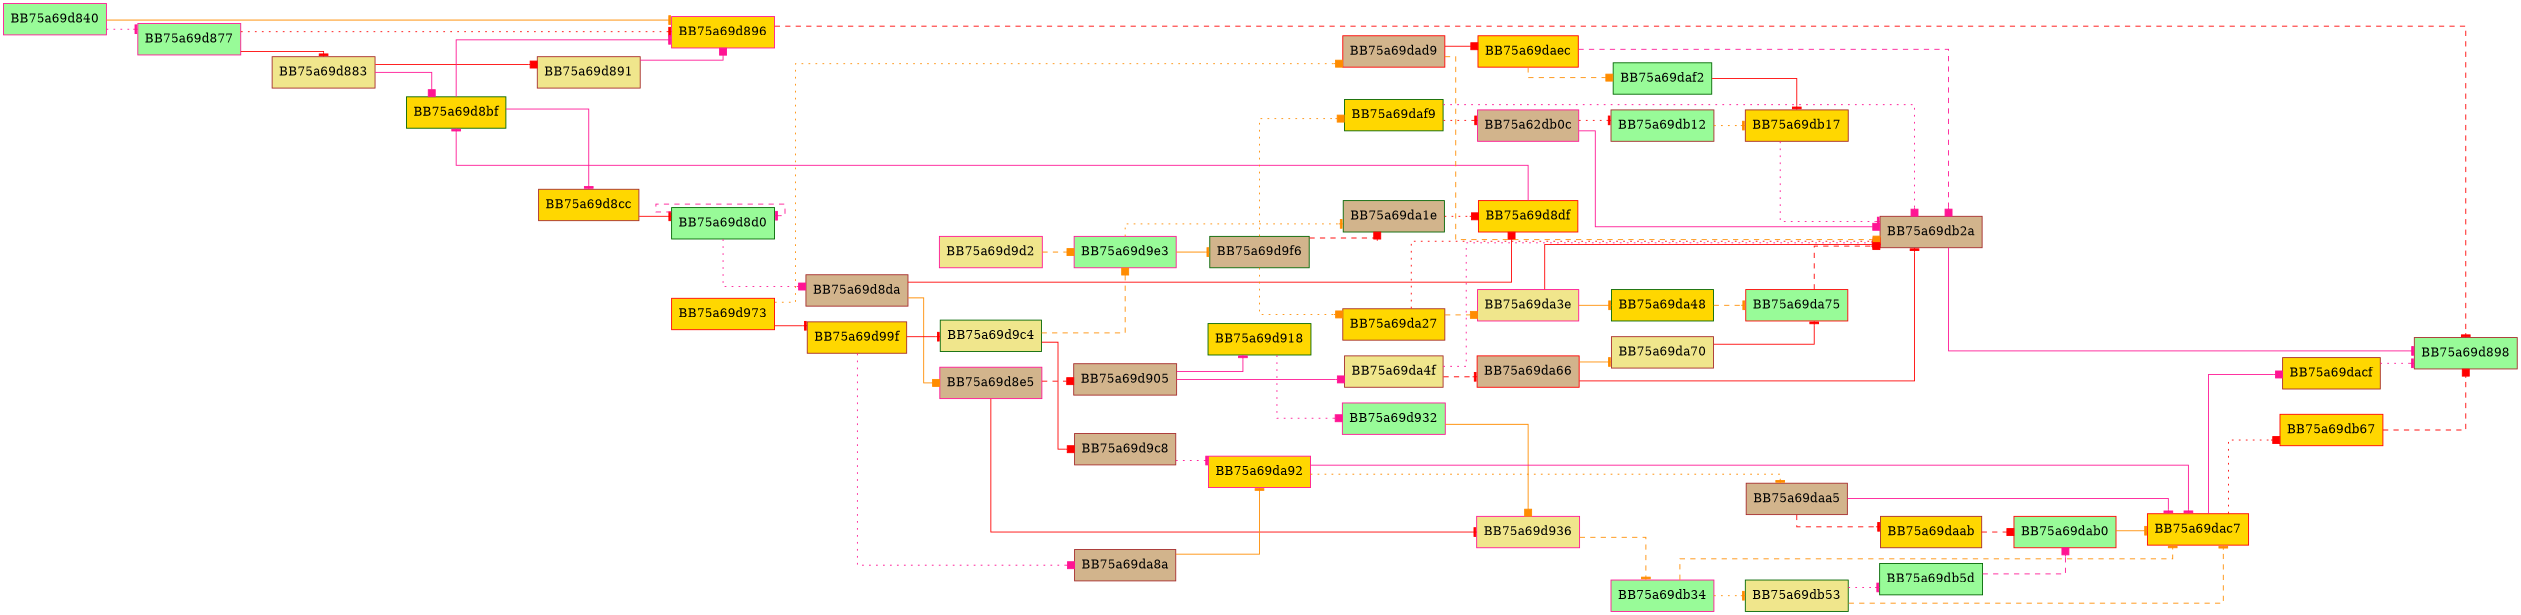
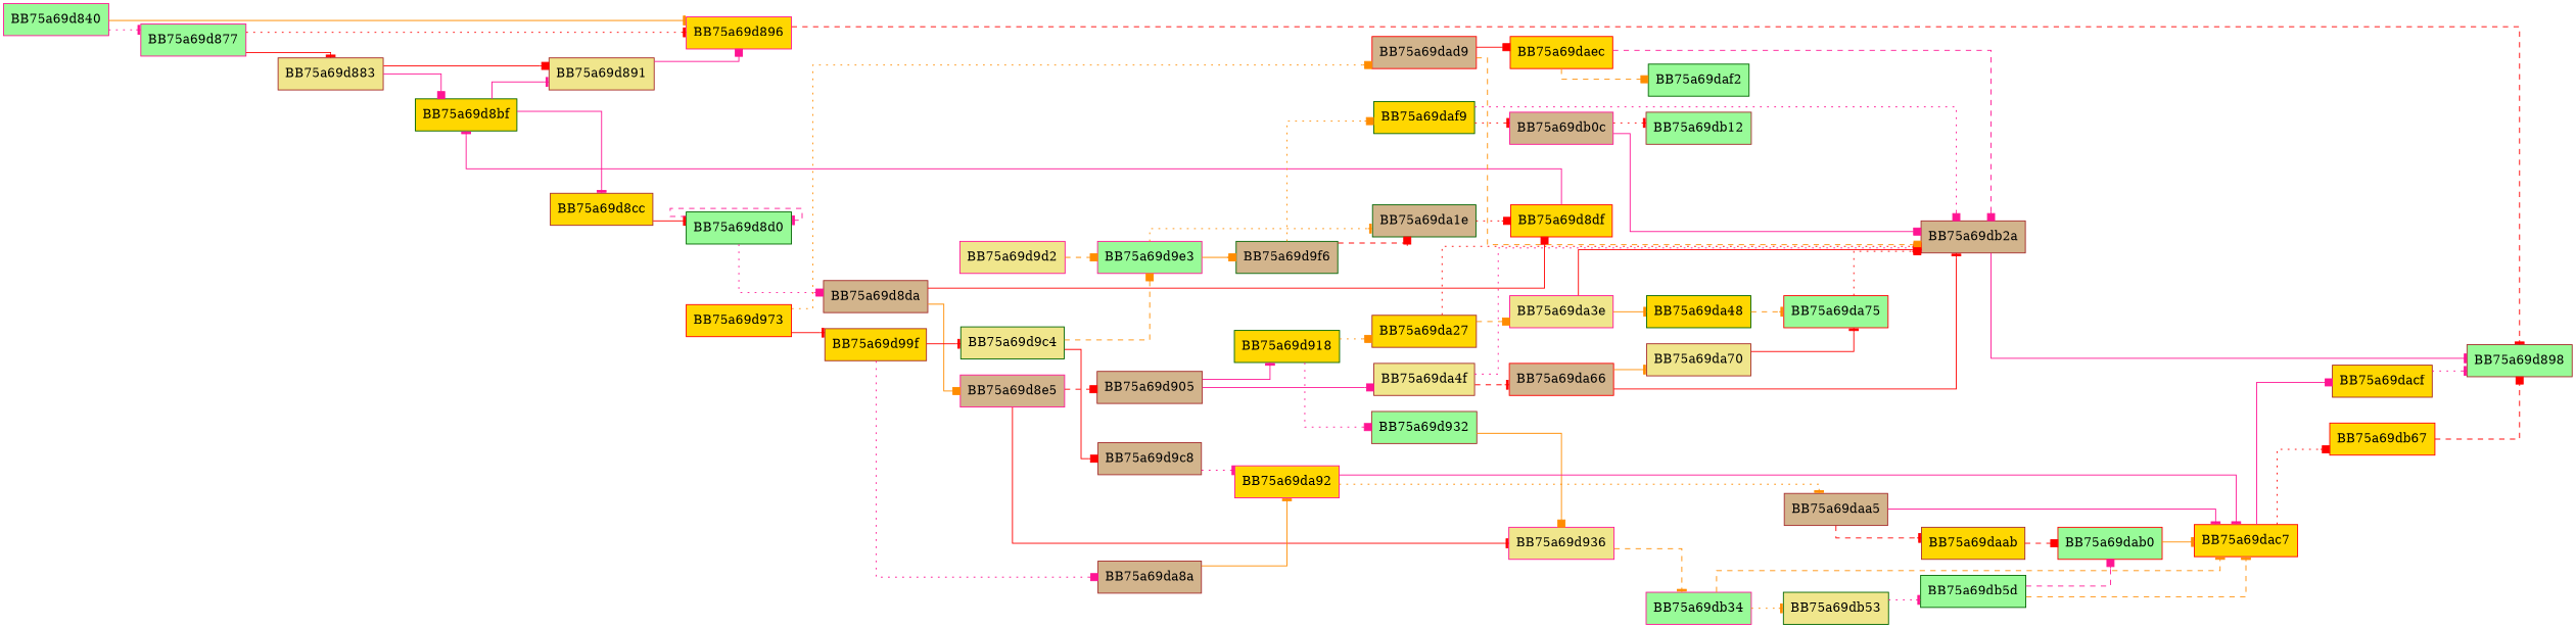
  digraph {
    rankdir=LR
    splines=ortho
    node [color=brown fillcolor=gold shape=box style=filled]
    edge [arrowhead=tee color=red style=solid]
    BB75a69d840 [color=deeppink fillcolor=palegreen]
    BB75a69d896 [color=deeppink]
    BB75a69d877 [color=deeppink fillcolor=palegreen]
    BB75a69d898 [fillcolor=palegreen]
    BB75a69d883 [fillcolor=khaki]
    BB75a69d8bf [color=darkgreen]
    BB75a69d891 [fillcolor=khaki]
    BB75a69d8cc
    BB75a69d8d0 [color=darkgreen fillcolor=palegreen]
    BB75a69d8da [fillcolor=tan]
    BB75a69d8e5 [color=deeppink fillcolor=tan]
    BB75a69d8df [color=red]
    BB75a69d936 [color=deeppink fillcolor=khaki]
    BB75a69d905 [fillcolor=tan]
    BB75a69db34 [color=deeppink fillcolor=palegreen]
    BB75a69da4f [fillcolor=khaki]
    BB75a69d918 [color=darkgreen]
    BB75a69dac7 [color=red]
    BB75a69db53 [color=darkgreen fillcolor=khaki]
    BB75a69db2a [fillcolor=tan]
    BB75a69da66 [color=red fillcolor=tan]
    BB75a69da27
-   BB75a69d932 [color=deeppink fillcolor=palegreen]
+   BB75a69d932 [fillcolor=palegreen]
    BB75a69da70 [fillcolor=khaki]
    BB75a69da3e [color=deeppink fillcolor=khaki]
    BB75a69da48 [color=darkgreen]
    BB75a69db67 [color=red]
    BB75a69dacf
    BB75a69db5d [color=darkgreen fillcolor=palegreen]
    BB75a69d9d2 [color=deeppink fillcolor=khaki]
    BB75a69d9e3 [color=deeppink fillcolor=palegreen]
    BB75a69d973 [color=red]
    BB75a69dad9 [color=red fillcolor=tan]
    BB75a69d99f
    BB75a69da1e [color=darkgreen fillcolor=tan]
    BB75a69d9f6 [color=darkgreen fillcolor=tan]
    BB75a69daec [color=red]
    BB75a69da8a [fillcolor=tan]
    BB75a69d9c4 [color=darkgreen fillcolor=khaki]
    BB75a69daf2 [color=darkgreen fillcolor=palegreen]
    BB75a69da92 [color=deeppink]
    BB75a69d9c8 [fillcolor=tan]
    BB75a69daa5 [fillcolor=tan]
    BB75a69daf9 [color=darkgreen]
    BB75a69daab
-   BB75a69db0c [color=deeppink fillcolor=tan label=BB75a62db0c]
+   BB75a69db0c [color=deeppink fillcolor=tan]
    BB75a69db12 [fillcolor=palegreen]
    BB75a69da75 [color=red fillcolor=palegreen]
    BB75a69dab0 [color=red fillcolor=palegreen]
-   BB75a69db17
    BB75a69d840 -> BB75a69d896 [color=darkorange]
    BB75a69d840 -> BB75a69d877 [color=deeppink style=dotted]
    BB75a69d896 -> BB75a69d898 [style=dashed]
    BB75a69d877 -> BB75a69d896 [style=dotted]
    BB75a69d877 -> BB75a69d883
    BB75a69d883 -> BB75a69d8bf [arrowhead=box color=deeppink]
    BB75a69d883 -> BB75a69d891 [arrowhead=box]
-   BB75a69d8bf -> BB75a69d896 [color=deeppink]
+   BB75a69d8bf -> BB75a69d891 [color=deeppink]
    BB75a69d8bf -> BB75a69d8cc [color=deeppink]
    BB75a69d891 -> BB75a69d896 [arrowhead=box color=deeppink]
    BB75a69d8cc -> BB75a69d8d0
    BB75a69d8d0 -> BB75a69d8d0 [color=deeppink style=dashed]
    BB75a69d8d0 -> BB75a69d8da [arrowhead=box color=deeppink style=dotted]
    BB75a69d8da -> BB75a69d8e5 [arrowhead=box color=darkorange]
    BB75a69d8da -> BB75a69d8df [arrowhead=box]
    BB75a69d8e5 -> BB75a69d936
    BB75a69d8e5 -> BB75a69d905 [arrowhead=box style=dashed]
    BB75a69d8df -> BB75a69d8bf [color=deeppink]
    BB75a69d936 -> BB75a69db34 [color=darkorange style=dashed]
    BB75a69d905 -> BB75a69da4f [arrowhead=box color=deeppink]
    BB75a69d905 -> BB75a69d918 [color=deeppink]
    BB75a69db34 -> BB75a69dac7 [color=darkorange style=dashed]
    BB75a69db34 -> BB75a69db53 [color=darkorange style=dotted]
    BB75a69da4f -> BB75a69db2a [arrowhead=box color=deeppink style=dotted]
    BB75a69da4f -> BB75a69da66 [style=dashed]
-   BB75a69d9f6 -> BB75a69da27 [arrowhead=box color=darkorange style=dotted]
+   BB75a69d918 -> BB75a69da27 [arrowhead=box color=darkorange style=dotted]
    BB75a69d918 -> BB75a69d932 [arrowhead=box color=deeppink style=dotted]
    BB75a69dac7 -> BB75a69db67 [arrowhead=box style=dotted]
    BB75a69dac7 -> BB75a69dacf [arrowhead=box color=deeppink]
-   BB75a69db53 -> BB75a69dac7 [color=darkorange style=dashed]
+   BB75a69db5d -> BB75a69dac7 [color=darkorange style=dashed]
    BB75a69db53 -> BB75a69db5d [color=deeppink style=dotted]
    BB75a69db2a -> BB75a69d898 [color=deeppink]
    BB75a69da66 -> BB75a69db2a
    BB75a69da66 -> BB75a69da70 [color=darkorange]
    BB75a69da27 -> BB75a69db2a [arrowhead=box style=dotted]
    BB75a69da27 -> BB75a69da3e [arrowhead=box color=darkorange style=dashed]
    BB75a69d932 -> BB75a69d936 [arrowhead=box color=darkorange]
    BB75a69da70 -> BB75a69da75
    BB75a69da3e -> BB75a69db2a [arrowhead=box]
    BB75a69da3e -> BB75a69da48 [color=darkorange]
    BB75a69da48 -> BB75a69da75 [color=darkorange style=dashed]
    BB75a69db67 -> BB75a69d898 [arrowhead=box style=dashed]
    BB75a69dacf -> BB75a69d898 [color=deeppink style=dotted]
    BB75a69db5d -> BB75a69dab0 [arrowhead=box color=deeppink style=dashed]
    BB75a69d9d2 -> BB75a69d9e3 [arrowhead=box color=darkorange style=dashed]
    BB75a69d9e3 -> BB75a69da1e [color=darkorange style=dotted]
-   BB75a69d9e3 -> BB75a69d9f6 [color=darkorange]
+   BB75a69d9e3 -> BB75a69d9f6 [arrowhead=box color=darkorange]
    BB75a69d973 -> BB75a69dad9 [arrowhead=box color=darkorange style=dotted]
    BB75a69d973 -> BB75a69d99f
    BB75a69dad9 -> BB75a69db2a [arrowhead=box color=darkorange style=dashed]
    BB75a69dad9 -> BB75a69daec [arrowhead=box]
    BB75a69d99f -> BB75a69da8a [arrowhead=box color=deeppink style=dotted]
    BB75a69d99f -> BB75a69d9c4
    BB75a69da1e -> BB75a69d8df [arrowhead=box style=dotted]
    BB75a69d9f6 -> BB75a69da1e [arrowhead=box style=dashed]
    BB75a69d9f6 -> BB75a69daf9 [arrowhead=box color=darkorange style=dotted]
    BB75a69daec -> BB75a69db2a [arrowhead=box color=deeppink style=dashed]
    BB75a69daec -> BB75a69daf2 [arrowhead=box color=darkorange style=dashed]
    BB75a69da8a -> BB75a69da92 [color=darkorange]
    BB75a69d9c4 -> BB75a69d9e3 [arrowhead=box color=darkorange style=dashed]
    BB75a69d9c4 -> BB75a69d9c8 [arrowhead=box]
-   BB75a69daf2 -> BB75a69db17
    BB75a69da92 -> BB75a69dac7 [color=deeppink]
    BB75a69da92 -> BB75a69daa5 [color=darkorange style=dotted]
    BB75a69d9c8 -> BB75a69da92 [color=deeppink style=dotted]
    BB75a69daa5 -> BB75a69dac7 [color=deeppink]
    BB75a69daa5 -> BB75a69daab [style=dashed]
    BB75a69daf9 -> BB75a69db2a [arrowhead=box color=deeppink style=dotted]
    BB75a69daf9 -> BB75a69db0c [style=dotted]
    BB75a69daab -> BB75a69dab0 [arrowhead=box style=dashed]
    BB75a69db0c -> BB75a69db2a [arrowhead=box color=deeppink]
    BB75a69db0c -> BB75a69db12 [style=dotted]
-   BB75a69db12 -> BB75a69db17 [color=darkorange style=dotted]
-   BB75a69da75 -> BB75a69db2a [arrowhead=box style=dashed]
+   BB75a69da75 -> BB75a69db2a [arrowhead=box style=dotted]
    BB75a69dab0 -> BB75a69dac7 [color=darkorange]
-   BB75a69db17 -> BB75a69db2a [color=deeppink style=dotted]
  }
